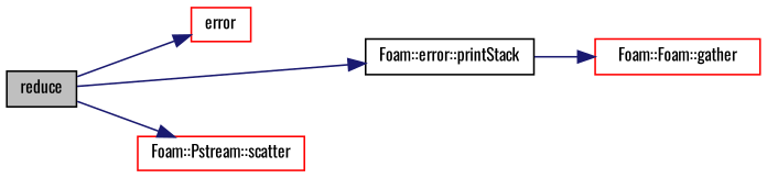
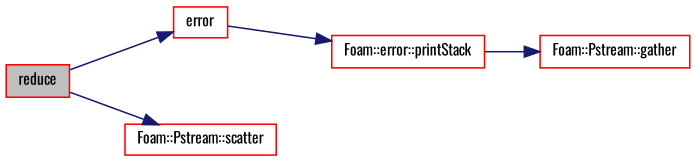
  digraph {
    fontname=Oswald
    rankdir=LR
    node [color=red fontname=Oswald fontsize=10 shape=record]
    edge [color=midnightblue fontname=Oswald fontsize=10 labelfontname=Helvetica labelfontsize=10 style=solid]
-   n1 [color=black fillcolor=grey75 fontcolor=black height=0.2 label=reduce style=filled width=0.4]
+   n1 [fillcolor=grey75 fontcolor=black height=0.2 label=reduce style=filled width=0.4]
    n2 [height=0.2 label=error width=0.4]
-   n3 [color=black height=0.2 label="Foam::error::printStack" width=0.4]
+   n3 [height=0.2 label="Foam::error::printStack" width=0.4]
    n4 [height=0.2 label="Foam::Pstream::scatter" width=0.4]
-   n5 [height=0.2 label="Foam::Foam::gather" width=0.4]
+   n5 [height=0.2 label="Foam::Pstream::gather" width=0.4]
    n1 -> n2
-   n1 -> n3
+   n2 -> n3
    n1 -> n4
    n3 -> n5
  }
